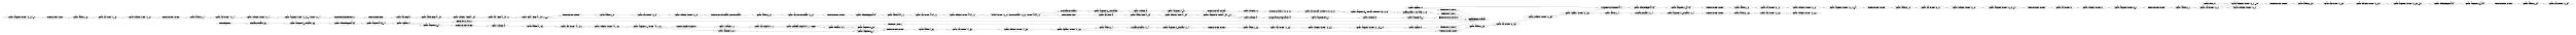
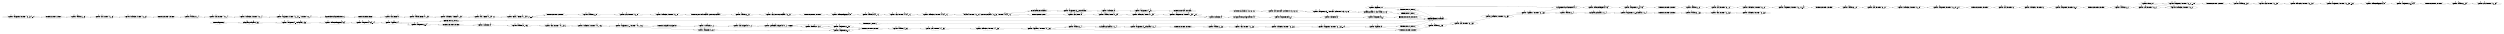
  digraph {
    rankdir=LR
    n1 [label="(<operator>.assignment,v4 = Curl_ccalloc(1, 336))"]
    n2 [label="(<operator>.indirectIndexAccess,a1[188])"]
    n3 [label="(<operator>.assignment,a1[188] = v4)"]
    n4 [label="(Curl_ccalloc,Curl_ccalloc(1, 336))"]
    n5 [label="(<operator>.logicalNot,!v4)"]
    n6 [label="(RETURN,return 27;,return 27;)"]
    n7 [label="(<operator>.assignment,v6 = v4)"]
    n8 [label="(METHOD_RETURN,int __fastcall)"]
    n9 [label="(UNKNOWN,_DWORD *,_DWORD *)"]
    n10 [label="(<operator>.indirection,*a1)"]
    n11 [label="(<operator>.assignment,v7 = *(_DWORD *)(*a1 + 1576))"]
    n12 [label="(UNKNOWN,unsigned int,unsigned int)"]
    n13 [label="(<operator>.assignment,v7 = 512)"]
    n14 [label="(<operator>.subtraction,v7 - 8)"]
    n15 [label="(<operator>.assignment,v8 = v7)"]
    n16 [label="(<operator>.indirection,*(_DWORD *)(*a1 + 1576))"]
    n17 [label="(<operator>.cast,(_DWORD *)(*a1 + 1576))"]
    n18 [label="(<operator>.addition,*a1 + 1576)"]
    n19 [label="(<operator>.greaterThan,(unsigned int)(v7 - 8) > 0xFFB0)"]
    n20 [label="(RETURN,set 71;,return 71;)"]
    n21 [label="(<operator>.lessThan,v7 < 512)"]
    n22 [label="(<operator>.assignment,v8 = 512)"]
    n23 [label="(<operator>.cast,(unsigned int)(v7 - 8))"]
    n24 [label="(UNKNOWN,_DWORD *,_DWORD *)"]
    n25 [label="(<operator>.addition,v4 + 328)"]
    n26 [label="(<operator>.logicalNot,!*(_DWORD *)(v4 + 328))"]
    n27 [label="(<operator>.addition,v8 + 4)"]
    n28 [label="(UNKNOWN,_DWORD *,_DWORD *)"]
    n29 [label="(Curl_ccalloc,Curl_ccalloc(1, v8 + 4))"]
    n30 [label="(<operator>.addition,v6 + 332)"]
    n31 [label="(<operator>.indirection,*(_DWORD *)(v4 + 328))"]
    n32 [label="(<operator>.cast,(_DWORD *)(v4 + 328))"]
    n33 [label="(<operator>.assignment,v9 = Curl_ccalloc(1, v8 + 4))"]
    n34 [label="(UNKNOWN,_DWORD *,_DWORD *)"]
    n35 [label="(<operator>.addition,v6 + 328)"]
    n36 [label="(<operator>.assignment,*(_DWORD *)(v6 + 328) = v9)"]
    n37 [label="(<operator>.logicalNot,!v9)"]
    n38 [label="(RETURN,return 27;,return 27;)"]
    n39 [label="(<operator>.indirection,*(_DWORD *)(v6 + 328))"]
    n40 [label="(<operator>.cast,(_DWORD *)(v6 + 328))"]
    n41 [label="(<operator>.logicalNot,!*(_DWORD *)(v6 + 332))"]
    n42 [label="(<operator>.addition,v8 + 4)"]
    n43 [label="(Curl_conncontrol,Curl_conncontrol(a1, 1))"]
    n44 [label="(Curl_ccalloc,Curl_ccalloc(1, v8 + 4))"]
    n45 [label="(<operator>.indirectIndexAccess,a1[105])"]
    n46 [label="(<operator>.indirection,*(_DWORD *)(v6 + 332))"]
    n47 [label="(<operator>.cast,(_DWORD *)(v6 + 332))"]
    n48 [label="(<operator>.assignment,v10 = Curl_ccalloc(1, v8 + 4))"]
    n49 [label="(UNKNOWN,_DWORD *,_DWORD *)"]
    n50 [label="(<operator>.addition,v6 + 332)"]
    n51 [label="(<operator>.logicalNot,!v10)"]
    n52 [label="(RETURN,return 27;,return 27;)"]
    n53 [label="(<operator>.indirection,*(_DWORD *)(v6 + 332))"]
    n54 [label="(<operator>.cast,(_DWORD *)(v6 + 332))"]
    n55 [label="(<operator>.assignment,v11 = a1[105])"]
    n56 [label="(UNKNOWN,_DWORD *,_DWORD *)"]
    n57 [label="(<operator>.addition,v6 + 16)"]
    n58 [label="(<operator>.assignment,*(_DWORD *)(v6 + 16) = a1)"]
    n59 [label="(UNKNOWN,_DWORD *,_DWORD *)"]
    n60 [label="(<operator>.addition,v6 + 20)"]
    n61 [label="(<operator>.indirection,*(_DWORD *)(v6 + 16))"]
    n62 [label="(<operator>.cast,(_DWORD *)(v6 + 16))"]
    n63 [label="(<operator>.assignment,*(_DWORD *)(v6 + 20) = v11)"]
    n64 [label="(UNKNOWN,_DWORD *,_DWORD *)"]
    n65 [label="(<operator>.cast,(_DWORD *)v6)"]
    n66 [label="(<operator>.indirection,*(_DWORD *)(v6 + 20))"]
    n67 [label="(<operator>.cast,(_DWORD *)(v6 + 20))"]
    n68 [label="(<operator>.assignment,*(_DWORD *)v6 = 0)"]
    n69 [label="(UNKNOWN,_DWORD *,_DWORD *)"]
    n70 [label="(<operator>.addition,v6 + 8)"]
    n71 [label="(<operator>.indirection,*(_DWORD *)v6)"]
    n72 [label="(<operator>.assignment,*(_DWORD *)(v6 + 8) = -100)"]
    n73 [label="(UNKNOWN,_DWORD *,_DWORD *)"]
    n74 [label="(<operator>.addition,v6 + 320)"]
    n75 [label="(<operator>.indirection,*(_DWORD *)(v6 + 8))"]
    n76 [label="(<operator>.minus,-100)"]
    n77 [label="(<operator>.cast,(_DWORD *)(v6 + 8))"]
    n78 [label="(<operator>.assignment,*(_DWORD *)(v6 + 320) = 512)"]
    n79 [label="(<operator>.indirectIndexAccess,a1[20])"]
    n80 [label="(<operator>.assignment,v12 = a1[20])"]
    n81 [label="(<operator>.indirection,*(_DWORD *)(v6 + 320))"]
    n82 [label="(<operator>.cast,(_DWORD *)(v6 + 320))"]
    n83 [label="(UNKNOWN,_DWORD *,_DWORD *)"]
    n84 [label="(<operator>.addition,v6 + 324)"]
    n85 [label="(<operator>.assignment,*(_DWORD *)(v6 + 324) = v7)"]
    n86 [label="(UNKNOWN,_WORD *,_WORD *)"]
    n87 [label="(<operator>.addition,v6 + 52)"]
    n88 [label="(<operator>.cast,(_DWORD *)(v6 + 324))"]
    n89 [label="(<operator>.assignment,*(_WORD *)(v6 + 52) = *(_DWORD *)(v12 + 4))"]
    n90 [label="(tftp_set_timeouts,tftp_set_timeouts(v6))"]
    n91 [label="(UNKNOWN,_BYTE *,_BYTE *)"]
    n92 [label="(<operator>.indirection,*(_WORD *)(v6 + 52))"]
    n93 [label="(UNKNOWN,_DWORD *,_DWORD *)"]
    n94 [label="(<operator>.addition,v12 + 4)"]
    n95 [label="(<operator>.cast,(_WORD *)(v6 + 52))"]
    n96 [label="(<operator>.indirection,*(_DWORD *)(v12 + 4))"]
    n97 [label="(<operator>.cast,(_DWORD *)(v12 + 4))"]
    n98 [label="(<operator>.cast,(_BYTE *)a1)"]
    n99 [label="(<operator>.equals,(*((_BYTE *)a1 + 591) & 2) == 0)"]
    n100 [label="(UNKNOWN,_DWORD *,_DWORD *)"]
    n101 [label="(<operator>.indirection,*a1)"]
    n102 [label="(<operator>.addition,v6 + 20)"]
    n103 [label="(Curl_pgrsStartNow,Curl_pgrsStartNow(*a1))"]
    n104 [label="(<operator>.and,*((_BYTE *)a1 + 591) & 2)"]
    n105 [label="(<operator>.indirection,*((_BYTE *)a1 + 591))"]
    n106 [label="(<operator>.addition,(_BYTE *)a1 + 591)"]
    n107 [label="(bind,bind(*(_DWORD *)(v6 + 20), (const struct sockaddr *)(v6 + 52), *(_DWORD *)(a1[20] + 16)))"]
    n108 [label="(_errno_location,_errno_location())"]
    n109 [label="(UNKNOWN,_BYTE *,_BYTE *)"]
    n110 [label="(<operator>.assignment,v13 = _errno_location())"]
    n111 [label="(<operator>.cast,(_BYTE *)a1)"]
    n112 [label="(<operator>.indirection,*(_DWORD *)(v6 + 20))"]
    n113 [label="(UNKNOWN,const result sockaddr *,const struct sockaddr *)"]
    n114 [label="(<operator>.addition,v6 + 52)"]
    n115 [label="(<operator>.cast,(_DWORD *)(v6 + 20))"]
    n116 [label="(<operator>.cast,(const struct sockaddr *)(v6 + 52))"]
    n117 [label="(UNKNOWN,_DWORD *,_DWORD *)"]
    n118 [label="(<operator>.indirectIndexAccess,a1[20])"]
    n119 [label="(<operator>.indirection,*(_DWORD *)(a1[20] + 16))"]
    n120 [label="(<operator>.cast,(_DWORD *)(a1[20] + 16))"]
    n121 [label="(<operator>.addition,a1[20] + 16)"]
    n122 [label="(<operator>.indirection,*a1)"]
    n123 [label="(<operator>.assignment,v14 = *a1)"]
    n124 [label="(UNKNOWN,const char *,const char *)"]
-   n125 [label="(<operator>.indirection,*v13)"]
    n126 [label="(<operator>.assignment,v15 = (const char *)Curl_strerror(*v13, v16, 128))"]
    n127 [label="(Curl_failf,Curl_failf(v14, \"bind() failed; %s\", v15))"]
    n128 [label="(RETURN,return 7;,return 7;)"]
    n129 [label="(<operator>.cast,(const char *)Curl_strerror(*v13, v16, 128))"]
    n130 [label="(Curl_strerror,Curl_strerror(*v13, v16, 128))"]
    n131 [label="(<operators>.assignmentOr,*((_BYTE *)a1 + 591) |= 2u)"]
    n132 [label="(<operator>.indirection,*((_BYTE *)a1 + 591))"]
    n133 [label="(<operator>.addition,(_BYTE *)a1 + 591)"]
    n134 [label="(<operator>.assignment,result = 0)"]
    n135 [label="(<operator>.indirection,*a2)"]
    n136 [label="(<operator>.assignment,*a2 = 1)"]
    n137 [label="(RETURN,return result;,return result;)"]
    n138 [label="(METHOD,tftp_connect)"]
    n1 -> n2
    n2 -> n3
    n3 -> n5
    n4 -> n1
    n5 -> n6
    n5 -> n7
    n6 -> n8
    n7 -> n9
    n9 -> n10
    n10 -> n18
    n11 -> n12
    n11 -> n13
    n12 -> n14
    n13 -> n15
    n14 -> n23
    n15 -> n24
    n16 -> n11
    n17 -> n16
    n18 -> n17
    n19 -> n20
    n19 -> n21
    n20 -> n8
    n21 -> n15
    n21 -> n22
    n22 -> n24
    n23 -> n19
    n24 -> n25
    n25 -> n32
    n26 -> n27
    n26 -> n28
    n27 -> n29
    n28 -> n30
    n29 -> n33
    n30 -> n47
    n31 -> n26
    n32 -> n31
    n33 -> n34
    n34 -> n35
    n35 -> n40
    n36 -> n37
    n37 -> n28
    n37 -> n38
    n38 -> n8
    n39 -> n36
    n40 -> n39
    n41 -> n42
    n41 -> n43
    n42 -> n44
    n43 -> n45
    n44 -> n48
    n45 -> n55
    n46 -> n41
    n47 -> n46
    n48 -> n49
    n49 -> n50
    n50 -> n54
    n51 -> n43
    n51 -> n52
    n52 -> n8
    n54 -> n53
    n55 -> n56
    n56 -> n57
    n57 -> n62
    n58 -> n59
    n59 -> n60
    n60 -> n67
    n61 -> n58
    n62 -> n61
    n63 -> n64
    n64 -> n65
    n65 -> n71
    n66 -> n63
    n67 -> n66
    n68 -> n69
    n69 -> n70
    n70 -> n77
    n71 -> n68
    n72 -> n73
    n73 -> n74
    n74 -> n82
    n76 -> n72
    n76 -> n75
    n77 -> n75
    n78 -> n79
    n79 -> n80
    n80 -> n83
    n81 -> n78
    n82 -> n81
    n83 -> n84
    n84 -> n88
    n85 -> n86
    n86 -> n87
    n87 -> n95
    n89 -> n90
    n90 -> n91
    n91 -> n98
    n92 -> n93
    n93 -> n94
    n94 -> n97
    n95 -> n92
    n96 -> n89
    n97 -> n96
    n98 -> n106
    n99 -> n100
    n99 -> n101
    n100 -> n102
    n101 -> n103
    n102 -> n115
    n103 -> n134
    n104 -> n99
    n105 -> n104
    n106 -> n105
    n107 -> n108
    n107 -> n109
    n108 -> n110
    n109 -> n111
    n110 -> n122
    n111 -> n133
    n112 -> n113
    n113 -> n114
    n114 -> n116
    n115 -> n112
    n116 -> n117
    n117 -> n118
    n118 -> n121
    n119 -> n107
    n120 -> n119
    n121 -> n120
    n122 -> n123
    n123 -> n124
-   n124 -> n125
-   n125 -> n130
    n126 -> n127
    n127 -> n128
    n128 -> n8
    n129 -> n126
    n130 -> n129
    n131 -> n101
    n132 -> n131
    n133 -> n132
    n134 -> n135
    n135 -> n136
    n136 -> n137
    n137 -> n8
    n138 -> n4
  }
